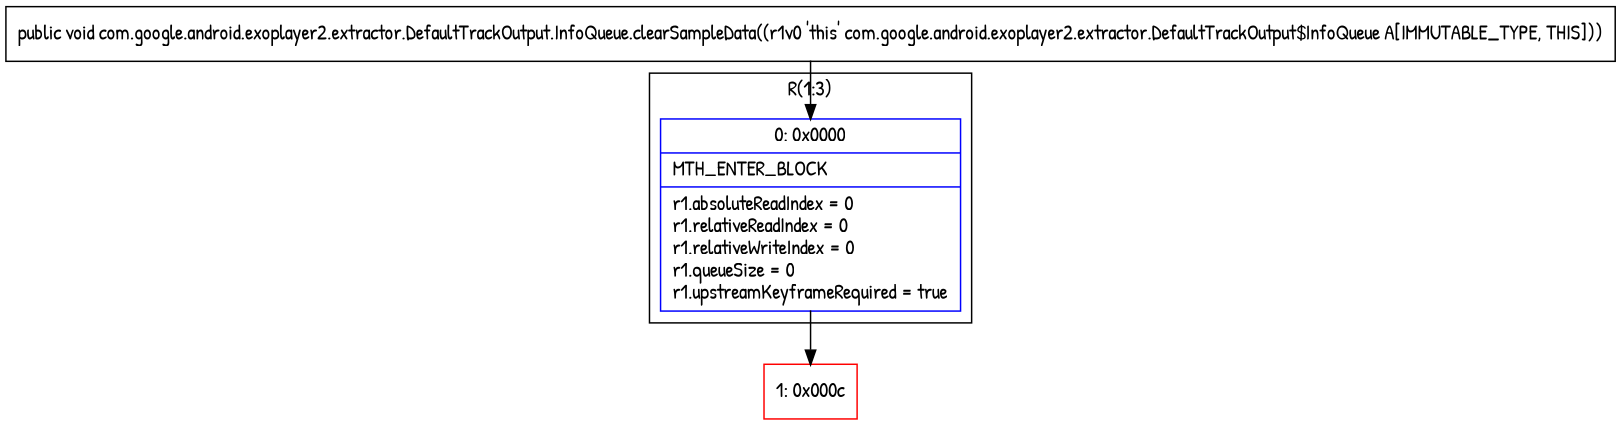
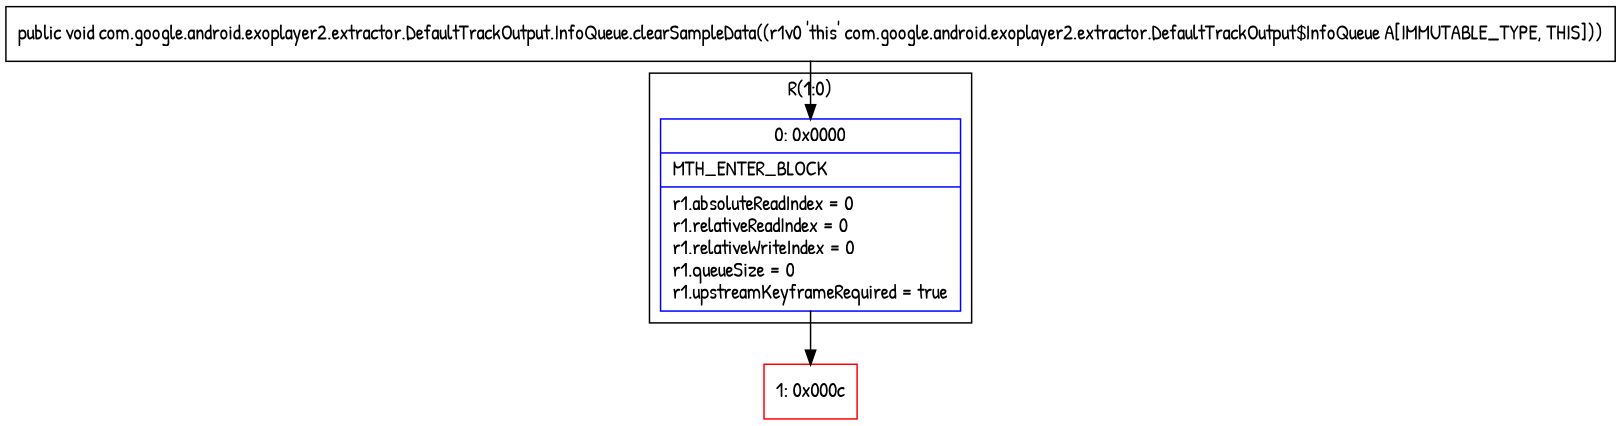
  digraph {
    fontname="Patrick Hand"
    node [shape=record fontname="Patrick Hand"]
    edge [fontname="Patrick Hand"]
    n1 [color=blue label="{0\:\ 0x0000|MTH_ENTER_BLOCK\l|r1.absoluteReadIndex = 0\lr1.relativeReadIndex = 0\lr1.relativeWriteIndex = 0\lr1.queueSize = 0\lr1.upstreamKeyframeRequired = true\l}"]
    n2 [color=red label="{1\:\ 0x000c}"]
    n3 [label="{public void com.google.android.exoplayer2.extractor.DefaultTrackOutput.InfoQueue.clearSampleData((r1v0 'this' com.google.android.exoplayer2.extractor.DefaultTrackOutput$InfoQueue A[IMMUTABLE_TYPE, THIS])) }"]
    subgraph cluster_1 {
-     label="R(1:3)"
+     label="R(1:0)"
      n1
    }
    n1 -> n2
    n3 -> n1
  }
